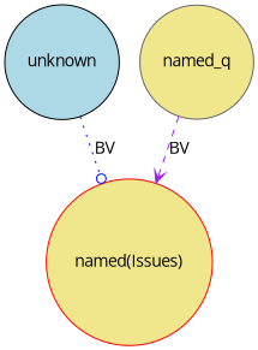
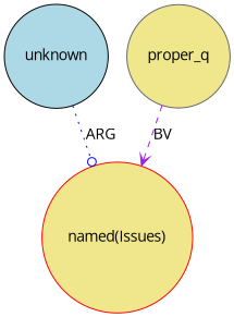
  digraph {
    fontname="Open Sans"
    node [fillcolor=khaki fontname="Open Sans" shape=circle style=filled]
    edge [fontname="Open Sans"]
    "named(Issues)" [color=red]
    unknown [color=black fillcolor=lightblue]
-   proper_q [color=gray40 label=named_q]
-   unknown -> "named(Issues)" [arrowhead=odot color=blue label=BV style=dotted]
+   proper_q [color=gray40]
+   unknown -> "named(Issues)" [arrowhead=odot color=blue label=ARG style=dotted]
    proper_q -> "named(Issues)" [arrowhead=vee color=purple label=BV style=dashed]
  }
